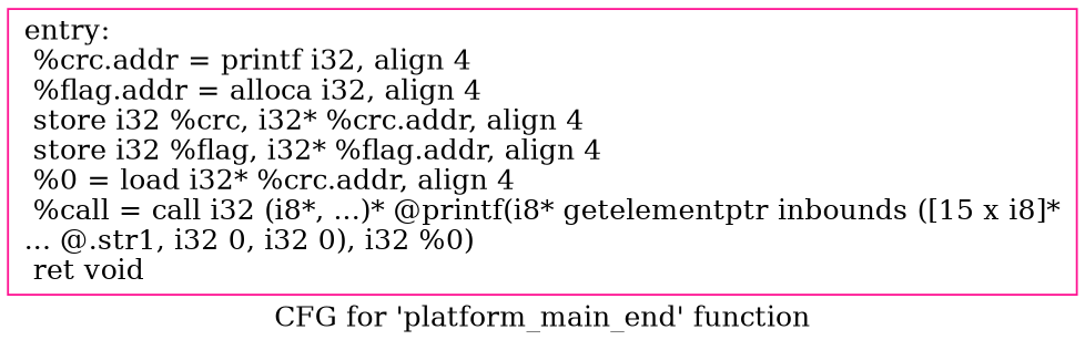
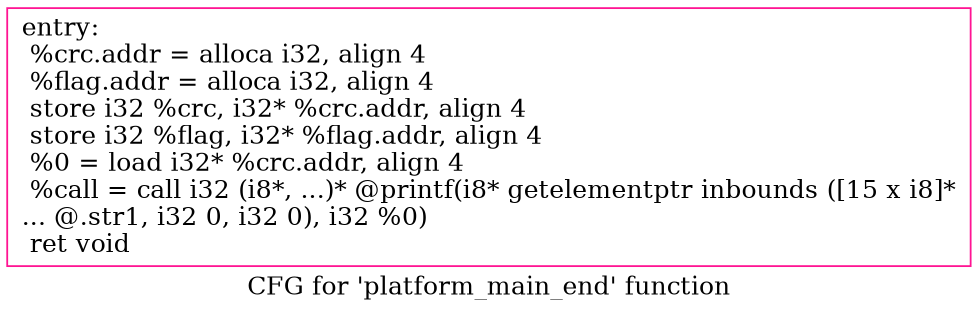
  digraph {
    label="CFG for 'platform_main_end' function"
-   n1 [label="{entry:\l  %crc.addr = printf i32, align 4\l  %flag.addr = alloca i32, align 4\l  store i32 %crc, i32* %crc.addr, align 4\l  store i32 %flag, i32* %flag.addr, align 4\l  %0 = load i32* %crc.addr, align 4\l  %call = call i32 (i8*, ...)* @printf(i8* getelementptr inbounds ([15 x i8]*\l... @.str1, i32 0, i32 0), i32 %0)\l  ret void\l}" shape=record color=deeppink]
+   n1 [label="{entry:\l  %crc.addr = alloca i32, align 4\l  %flag.addr = alloca i32, align 4\l  store i32 %crc, i32* %crc.addr, align 4\l  store i32 %flag, i32* %flag.addr, align 4\l  %0 = load i32* %crc.addr, align 4\l  %call = call i32 (i8*, ...)* @printf(i8* getelementptr inbounds ([15 x i8]*\l... @.str1, i32 0, i32 0), i32 %0)\l  ret void\l}" shape=record color=deeppink]
  }
